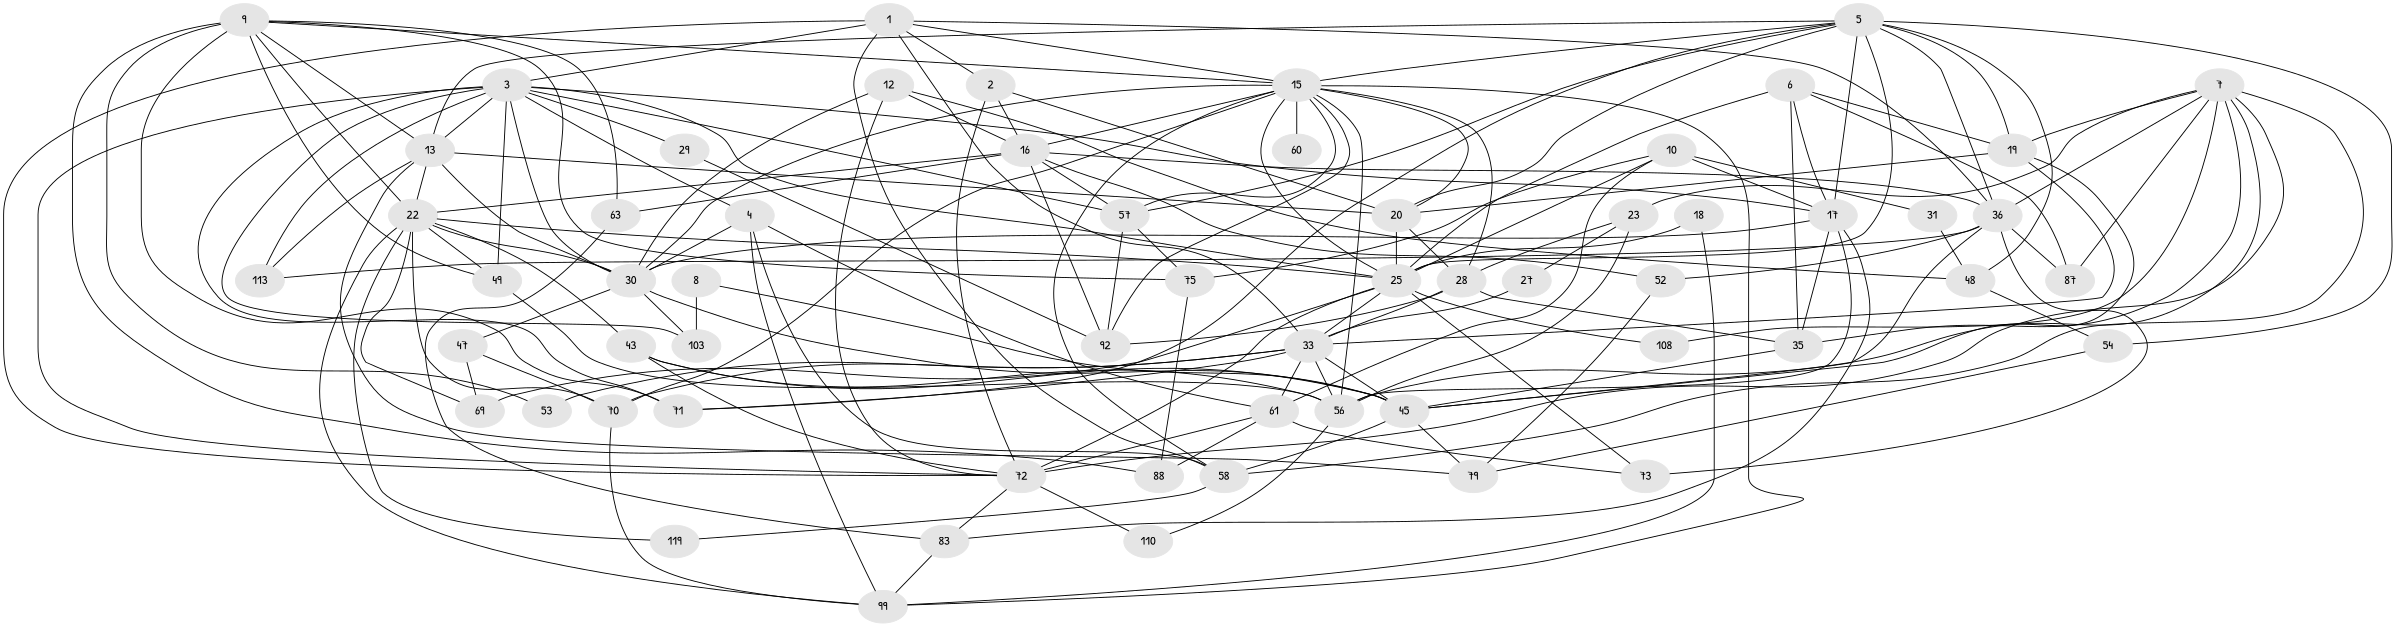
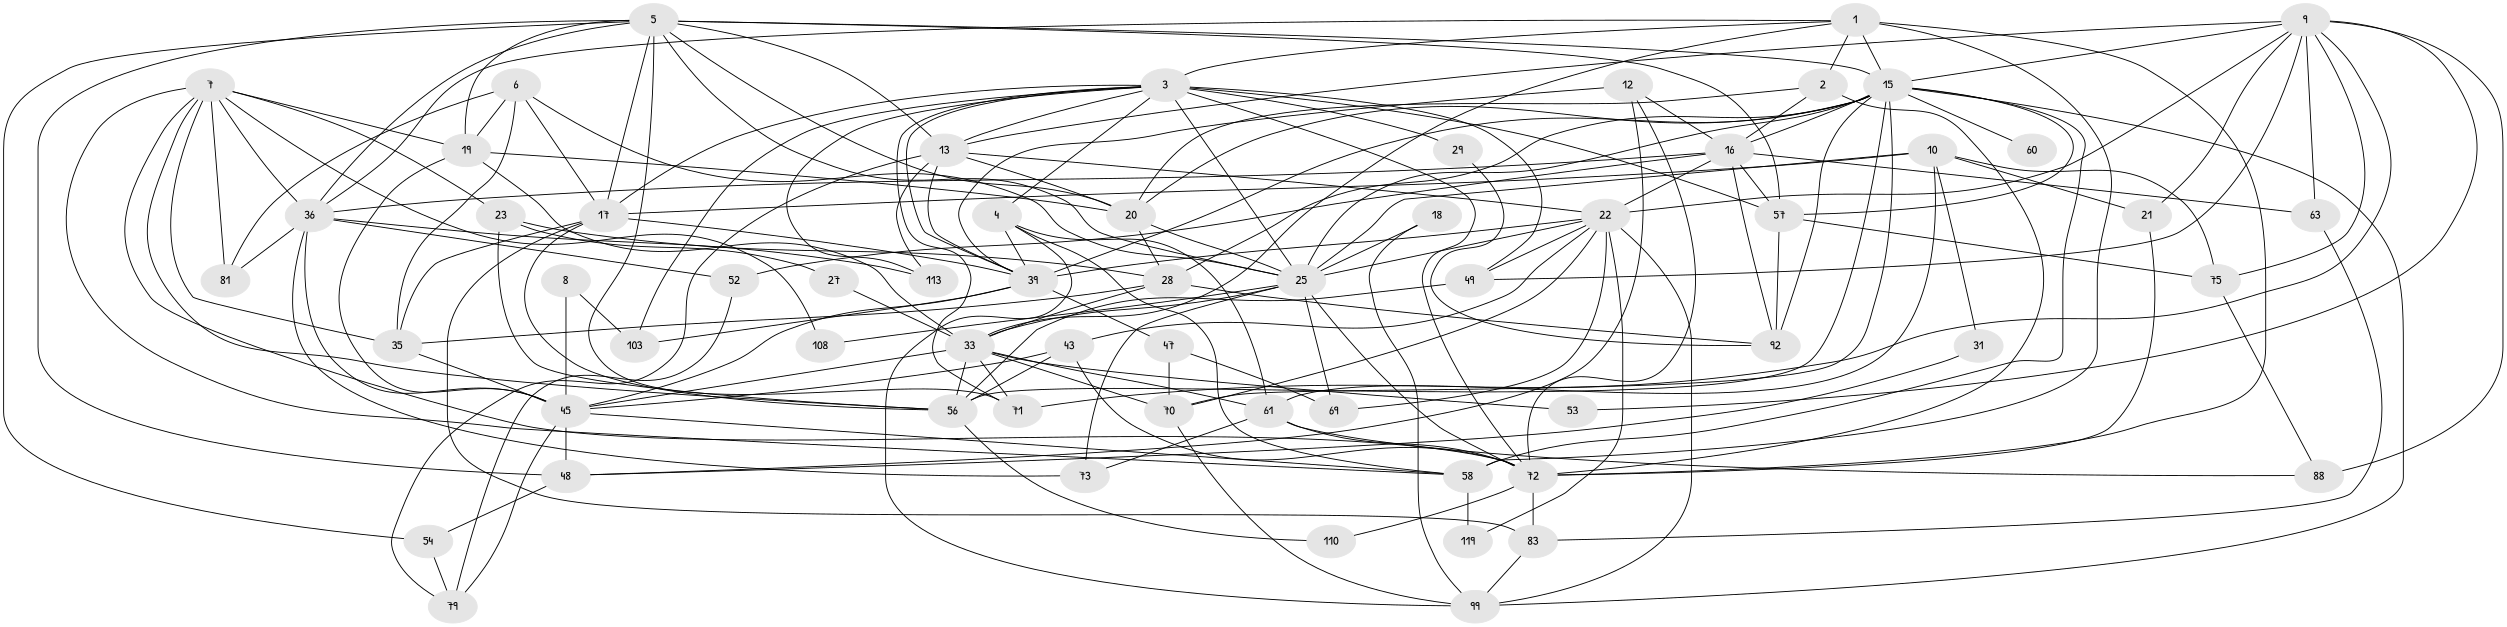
  graph {
    fontname="Patrick Hand"
    node [color=gray90 fontname="Patrick Hand" style=filled]
    edge [fontname="Patrick Hand"]
    1 [super="+68+11"]
    2 [super="+117"]
    3 [super="+41"]
    15 [super="+65+55"]
    33 [super="+96+50"]
    36 [super="+51+80"]
    58 [super="+85"]
    72 [super="+74+90+104"]
    16 [super="+39+32+124"]
    20 [super="+100+42"]
    4 [super="+40"]
    13 [super="+86"]
    17 [super="+37"]
    25 [super="+26+62"]
    29
-   30 [super="+122+81"]
+   30 [super="+122+81" label=39]
    49 [super="+67"]
    57 [super="+78"]
    71
    103
    113
    99
    56 [super="+98"]
    28 [super="+34"]
    n25 [label=60]
    70 [super="+97"]
    92
    61
    45 [super="+64"]
    53
-   87
+   87 [label=81]
    52
    73
    119
    83
    110
    22 [super="+82+38+118"]
    63
    79
    35 [super="+76"]
    108
    69
    47 [super="+94"]
    75
    88
    5 [super="+44+14"]
    19 [super="+24"]
    48 [super="+60"]
    54
    6
    7 [super="+95"]
    23 [super="+123"]
    27
    8
    9 [super="+59+46"]
+   21
    43
    10 [super="+89"]
    31
    12
    18
    1 -- 2
    1 -- 3
    1 -- 15
    1 -- 33
    1 -- 36
    1 -- 58
    1 -- 72 [weight=2]
    2 -- 72 [weight=2]
    2 -- 16
    2 -- 20
    3 -- 72
    3 -- 4
    3 -- 13
    3 -- 17
    3 -- 25 [weight=2]
    3 -- 29
    3 -- 30
    3 -- 49 [weight=3]
    3 -- 57
    3 -- 71
    3 -- 103
    3 -- 113
    15 -- 58
    15 -- 16
    15 -- 20
    15 -- 25
    15 -- 30
    15 -- 57
    15 -- 99
    15 -- 56
    15 -- 28
    15 -- n25 [weight=2]
    15 -- 70
    15 -- 92
    33 -- 71
    33 -- 56
    33 -- 70
    33 -- 61
    33 -- 45
    33 -- 53
    36 -- 113
    36 -- 45
    36 -- 87
    36 -- 52
    36 -- 73
    58 -- 119
    72 -- 83
    72 -- 110
    16 -- 36 [weight=2]
    16 -- 57
    16 -- 92
    16 -- 52
    16 -- 22
    16 -- 63
    20 -- 25
    20 -- 28
    4 -- 58
    4 -- 30
    4 -- 99
    4 -- 61
    13 -- 20
    13 -- 30
    13 -- 113
    13 -- 22
    13 -- 79
    17 -- 30
    17 -- 56
    17 -- 83
    17 -- 35
    25 -- 33
    25 -- 72 [weight=2]
    25 -- 73
    25 -- 108
    25 -- 69
    29 -- 92
    30 -- 103
    30 -- 45
    30 -- 47
    49 -- 56
    57 -- 92
    57 -- 75
    56 -- 110
    28 -- 33
    28 -- 92
    28 -- 35
    70 -- 99
    61 -- 72
    61 -- 73
    61 -- 88
    45 -- 58
    45 -- 79
+   45 -- 48
    52 -- 79
    83 -- 99
    22 -- 25
    22 -- 30
    22 -- 49
    22 -- 99
    22 -- 70
    22 -- 119
    22 -- 69 [weight=2]
    22 -- 43
    63 -- 83
    35 -- 45
    47 -- 70
    47 -- 69
    75 -- 88
    5 -- 15
    5 -- 36 [weight=2]
    5 -- 20 [weight=2]
    5 -- 13
    5 -- 17
    5 -- 25
    5 -- 57
    5 -- 71
    5 -- 19
    5 -- 48
    5 -- 54
    19 -- 33
    19 -- 20
    19 -- 45
    48 -- 54
    54 -- 79
    6 -- 17
    6 -- 25
    6 -- 87
    6 -- 35
    6 -- 19
    7 -- 36
    7 -- 58
    7 -- 72
    7 -- 56
    7 -- 87
    7 -- 35
    7 -- 108
    7 -- 19
    7 -- 23
    23 -- 56
    23 -- 28
    23 -- 27
    27 -- 33
    8 -- 103
    8 -- 45
    9 -- 15
    9 -- 13
    9 -- 49
    9 -- 71
    9 -- 53
    9 -- 22
    9 -- 63
    9 -- 75
    9 -- 88
+   9 -- 21
+   21 -- 72
    43 -- 72
    43 -- 56
    43 -- 45
    10 -- 17
    10 -- 25
    10 -- 61
    10 -- 75
+   10 -- 21
    10 -- 31
    31 -- 48
    12 -- 72
    12 -- 16
    12 -- 30
    12 -- 48
    18 -- 25
    18 -- 99
  }
